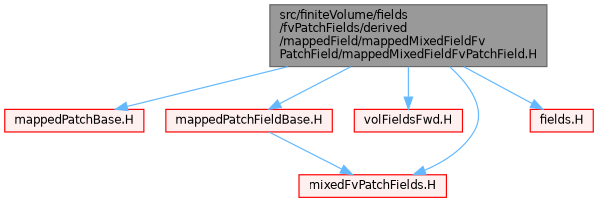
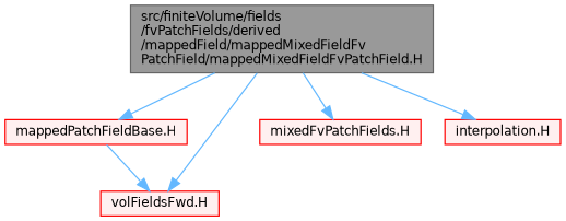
  digraph {
    node [color=red fillcolor="#FFF0F0" fontname=Helvetica fontsize=10 shape=box style=filled]
    edge [color=steelblue1 fontname=Helvetica fontsize=10 labelfontname=Helvetica labelfontsize=10 style=solid]
    n1 [color=gray40 fillcolor=grey60 fontcolor=black height=0.2 label="src/finiteVolume/fields\l/fvPatchFields/derived\l/mappedField/mappedMixedFieldFv\lPatchField/mappedMixedFieldFvPatchField.H" width=0.4]
-   n2 [height=0.2 label="mappedPatchBase.H" width=0.4]
    n3 [height=0.2 label="mappedPatchFieldBase.H" width=0.4]
    n4 [height=0.2 label="volFieldsFwd.H" width=0.4]
    n5 [height=0.2 label="mixedFvPatchFields.H" width=0.4]
-   n6 [height=0.2 label="fields.H" width=0.4]
-   n1 -> n2
+   n6 [height=0.2 label="interpolation.H" width=0.4]
    n1 -> n3
    n1 -> n4
    n1 -> n5
    n1 -> n6
-   n3 -> n5
+   n3 -> n4
  }
